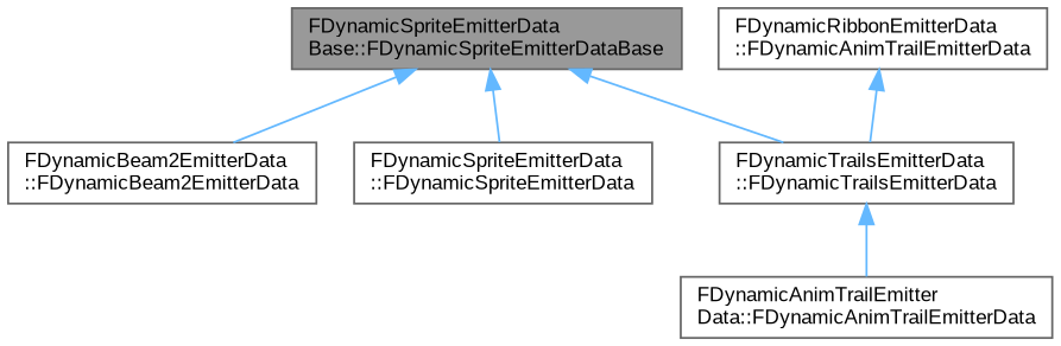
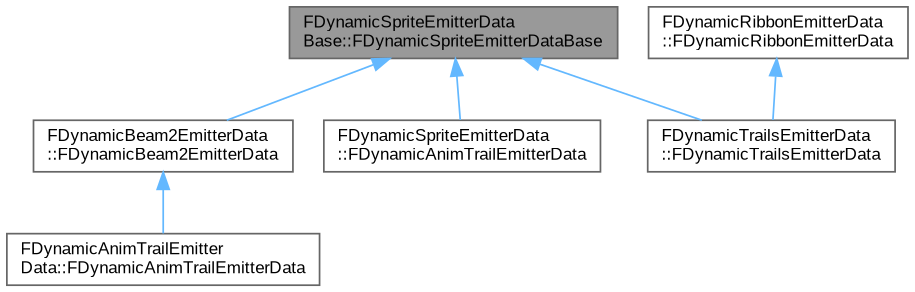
  digraph {
    fontname="Liberation Sans"
    rankdir=TB
    node [color=grey40 fillcolor=white fontname="Liberation Sans" fontsize=10 shape=box style=filled]
    edge [color=steelblue1 dir=back fontname="Liberation Sans" fontsize=10 labelfontname=Helvetica labelfontsize=10 style=solid]
    n1 [color=gray40 fillcolor=grey60 fontcolor=black height=0.2 label="FDynamicSpriteEmitterData\lBase::FDynamicSpriteEmitterDataBase" width=0.4]
    n2 [height=0.2 label="FDynamicBeam2EmitterData\l::FDynamicBeam2EmitterData" width=0.4]
-   n3 [height=0.2 label="FDynamicSpriteEmitterData\l::FDynamicSpriteEmitterData" width=0.4]
+   n3 [height=0.2 label="FDynamicSpriteEmitterData\l::FDynamicAnimTrailEmitterData" width=0.4]
    n4 [height=0.2 label="FDynamicTrailsEmitterData\l::FDynamicTrailsEmitterData" width=0.4]
    n5 [height=0.2 label="FDynamicAnimTrailEmitter\lData::FDynamicAnimTrailEmitterData" width=0.4]
-   n6 [height=0.2 label="FDynamicRibbonEmitterData\l::FDynamicAnimTrailEmitterData" width=0.4]
+   n6 [height=0.2 label="FDynamicRibbonEmitterData\l::FDynamicRibbonEmitterData" width=0.4]
    n1 -> n2
    n1 -> n3
    n1 -> n4
-   n4 -> n5
+   n2 -> n5
    n6 -> n4
  }
